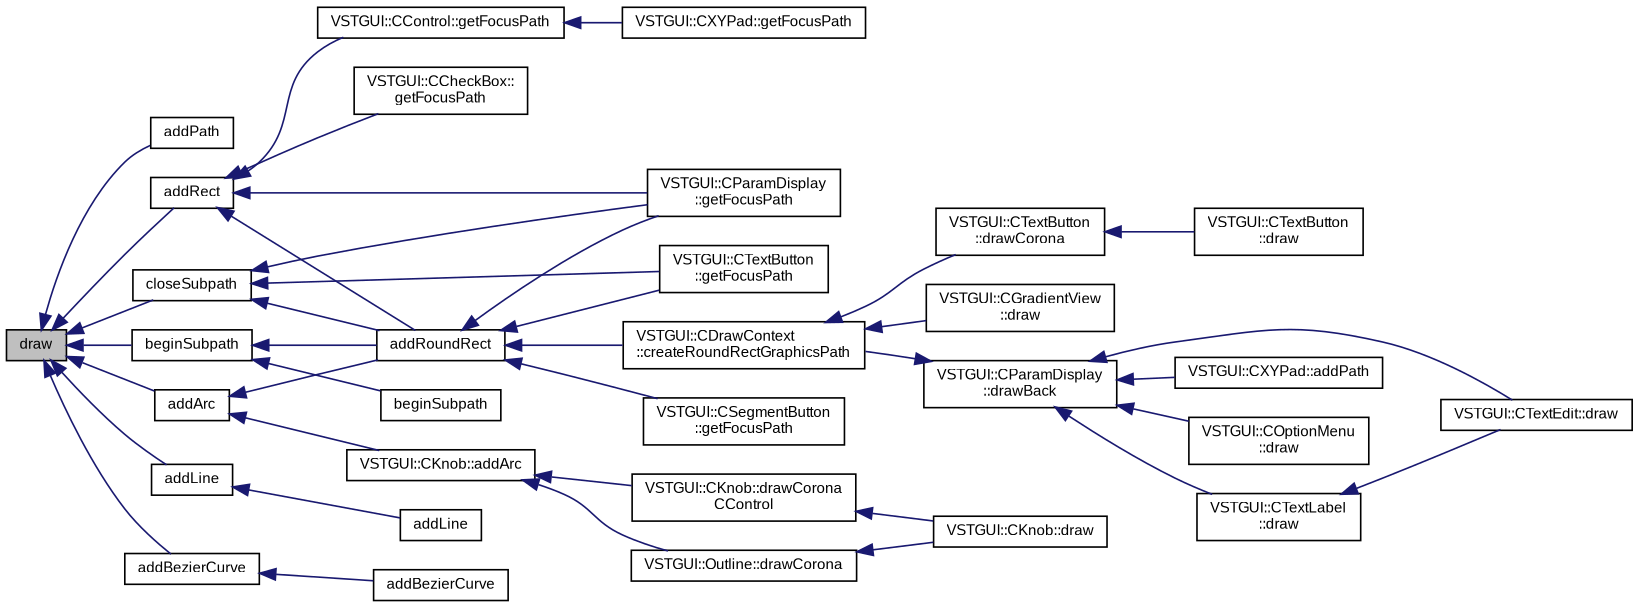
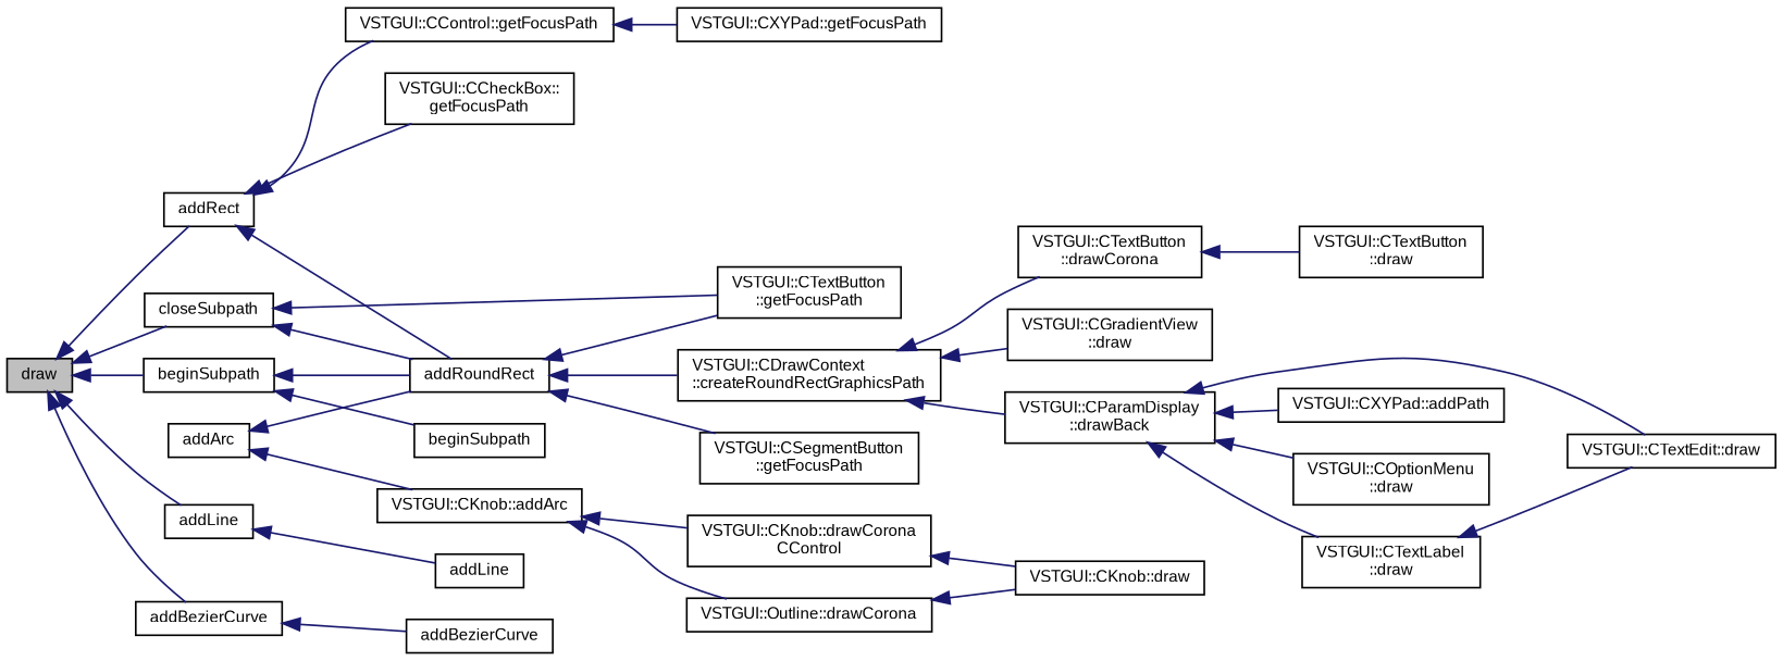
  digraph {
    rankdir=LR
    node [color=black fontname=Arial fontsize=9 shape=record]
    edge [color=midnightblue dir=back fontname=Arial fontsize=9 labelfontname=Arial labelfontsize=9 style=solid]
    n1 [fillcolor=grey75 fontcolor=black height=0.2 label=draw style=filled width=0.4]
-   n2 [height=0.2 label=addPath width=0.4]
    n3 [height=0.2 label=addArc width=0.4]
    n4 [height=0.2 label=addRect width=0.4]
    n5 [height=0.2 label=addLine width=0.4]
    n6 [height=0.2 label=addBezierCurve width=0.4]
    n7 [height=0.2 label=beginSubpath width=0.4]
    n8 [height=0.2 label=closeSubpath width=0.4]
    n9 [height=0.2 label=addRoundRect width=0.4]
    n10 [height=0.2 label="VSTGUI::CKnob::addArc" width=0.4]
-   n11 [height=0.2 label="VSTGUI::CParamDisplay\l::getFocusPath" width=0.4]
    n12 [height=0.2 label="VSTGUI::CCheckBox::\lgetFocusPath" width=0.4]
    n13 [height=0.2 label="VSTGUI::CControl::getFocusPath" width=0.4]
    n14 [height=0.2 label=addLine width=0.4]
    n15 [height=0.2 label=addBezierCurve width=0.4]
    n16 [height=0.2 label=beginSubpath width=0.4]
    n17 [height=0.2 label="VSTGUI::CTextButton\l::getFocusPath" width=0.4]
    n18 [height=0.2 label="VSTGUI::CDrawContext\l::createRoundRectGraphicsPath" width=0.4]
    n19 [height=0.2 label="VSTGUI::CSegmentButton\l::getFocusPath" width=0.4]
    n20 [height=0.2 label="VSTGUI::CKnob::drawCorona\lCControl" width=0.4]
    n21 [height=0.2 label="VSTGUI::Outline::drawCorona" width=0.4]
    n22 [height=0.2 label="VSTGUI::CTextButton\l::drawCorona" width=0.4]
    n23 [height=0.2 label="VSTGUI::CGradientView\l::draw" width=0.4]
    n24 [height=0.2 label="VSTGUI::CParamDisplay\l::drawBack" width=0.4]
    n25 [height=0.2 label="VSTGUI::CTextButton\l::draw" width=0.4]
    n26 [height=0.2 label="VSTGUI::COptionMenu\l::draw" width=0.4]
    n27 [height=0.2 label="VSTGUI::CTextEdit::draw" width=0.4]
    n28 [height=0.2 label="VSTGUI::CTextLabel\l::draw" width=0.4]
    n29 [height=0.2 label="VSTGUI::CXYPad::addPath" width=0.4]
    n30 [height=0.2 label="VSTGUI::CKnob::draw" width=0.4]
    n31 [height=0.2 label="VSTGUI::CXYPad::getFocusPath" width=0.4]
-   n1 -> n2
-   n1 -> n3
    n1 -> n4
    n1 -> n5
    n1 -> n6
    n1 -> n7
    n1 -> n8
    n3 -> n9
    n3 -> n10
    n4 -> n9
-   n4 -> n11
    n4 -> n12
    n4 -> n13
    n5 -> n14
    n6 -> n15
    n7 -> n9
    n7 -> n16
    n8 -> n9
-   n8 -> n11
    n8 -> n17
-   n9 -> n11
    n9 -> n17
    n9 -> n18
    n9 -> n19
    n10 -> n20
    n10 -> n21
    n13 -> n31
    n18 -> n22
    n18 -> n23
-   n24 -> n18
+   n18 -> n24
    n20 -> n30
    n21 -> n30
    n22 -> n25
    n24 -> n26
    n24 -> n27
    n24 -> n28
    n24 -> n29
    n28 -> n27
  }
